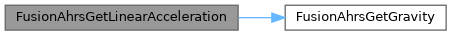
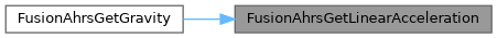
  digraph {
    rankdir=LR
    node [fontname=Helvetica fontsize=10 shape=box style=filled]
    n1 [color=gray40 fillcolor=grey60 fontcolor=black height=0.2 label=FusionAhrsGetLinearAcceleration width=0.4]
    n2 [color=grey40 fillcolor=white height=0.2 label=FusionAhrsGetGravity width=0.4]
-   n1 -> n2 [color=steelblue1 fontname=Helvetica fontsize=10 labelfontname=Helvetica labelfontsize=10 style=solid]
+   n2 -> n1 [color=steelblue1 fontname=Helvetica fontsize=10 labelfontname=Helvetica labelfontsize=10 style=solid]
  }
